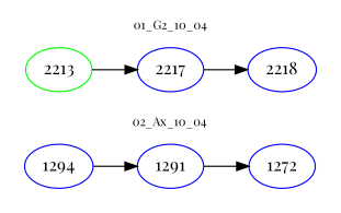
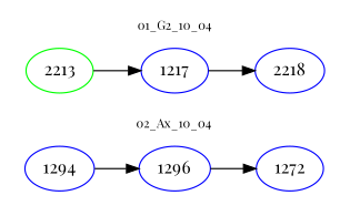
  digraph {
    fontname="Playfair Display"
    rankdir=LR
    node [color=blue fontname="Playfair Display"]
    edge [color=black fontname="Playfair Display"]
    n1 [label=1294]
-   n2 [label=1291]
+   n2 [label=1296]
    n3 [label=1272]
    n4 [color=green label=2213]
-   n5 [label=2217]
+   n5 [label=1217]
    n6 [label=2218]
    subgraph cluster_1 {
      color=white
      fontsize=10
      label="02_Ax_10_04"
      n1
      n2
      n3
    }
    subgraph cluster_2 {
      color=white
      fontsize=10
      label="01_G2_10_04"
      n4
      n5
      n6
    }
    n1 -> n2
    n2 -> n3
    n4 -> n5
    n5 -> n6
  }
